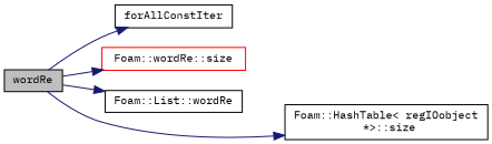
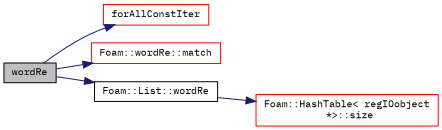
  digraph {
    fontname="IBM Plex Mono"
    rankdir=LR
    node [color=black fontname="IBM Plex Mono" fontsize=10 shape=record]
    edge [color=midnightblue fontname="IBM Plex Mono" fontsize=10 labelfontname=Helvetica labelfontsize=10 style=solid]
    n1 [fillcolor=grey75 fontcolor=black height=0.2 label=wordRe style=filled width=0.4]
-   n2 [height=0.2 label=forAllConstIter width=0.4]
-   n3 [color=red height=0.2 label="Foam::wordRe::size" width=0.4]
+   n2 [color=red height=0.2 label=forAllConstIter width=0.4]
+   n3 [color=red height=0.2 label="Foam::wordRe::match" width=0.4]
    n4 [height=0.2 label="Foam::List::wordRe" width=0.4]
-   n5 [height=0.2 label="Foam::HashTable\< regIOobject\l *\>::size" width=0.4]
+   n5 [color=red height=0.2 label="Foam::HashTable\< regIOobject\l *\>::size" width=0.4]
    n1 -> n2
    n1 -> n3
    n1 -> n4
-   n1 -> n5
+   n4 -> n5
  }
